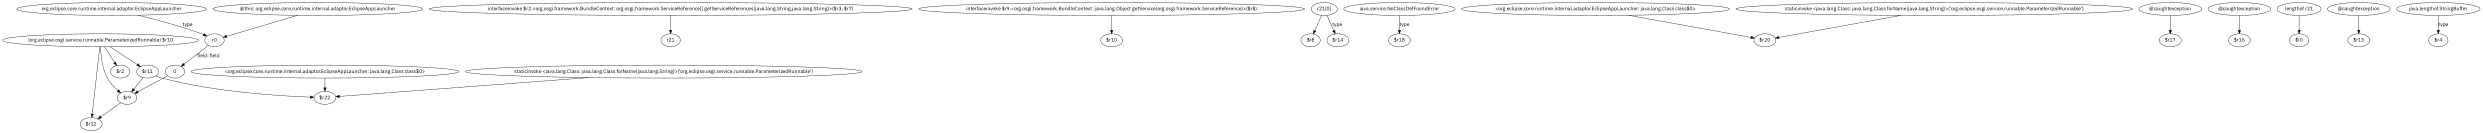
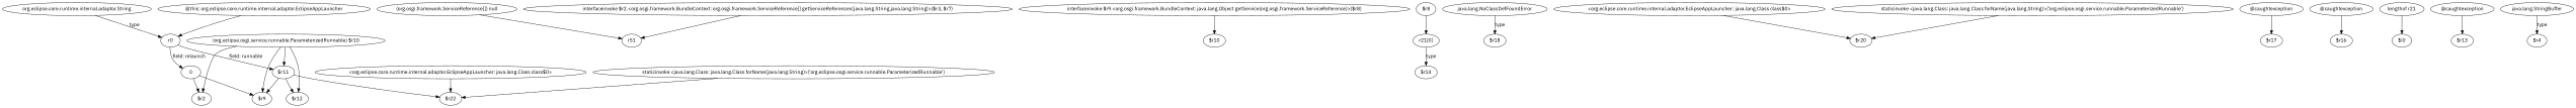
  digraph {
    fontname="IBM Plex Sans"
    node [fontname="IBM Plex Sans"]
    edge [fontname="IBM Plex Sans"]
    n1 [label=0]
    n2 [label="$r2"]
    n3 [label="$r9"]
    n4 [label="$r12"]
    n5 [label="(org.eclipse.osgi.service.runnable.ParameterizedRunnable) $r10"]
    n6 [label="$r11"]
    n7 [label="$r22"]
    n8 [label="<org.eclipse.core.runtime.internal.adaptor.EclipseAppLauncher: java.lang.Class class$0>"]
-   n10 [label=r21]
+   n9 [label="(org.osgi.framework.ServiceReference[]) null"]
+   n10 [label=r51]
    n11 [label="interfaceinvoke $r9.<org.osgi.framework.BundleContext: java.lang.Object getService(org.osgi.framework.ServiceReference)>($r8)"]
    n12 [label="$r10"]
    n13 [label="r21[0]"]
    n14 [label="$r8"]
    n15 [label="$r14"]
-   n16 [label="org.eclipse.core.runtime.internal.adaptor.EclipseAppLauncher"]
+   n16 [label="org.eclipse.core.runtime.internal.adaptor.String"]
    n17 [label=r0]
-   n18 [label="java.service.NoClassDefFoundError"]
+   n18 [label="java.lang.NoClassDefFoundError"]
    n19 [label="$r18"]
    n20 [label="interfaceinvoke $r2.<org.osgi.framework.BundleContext: org.osgi.framework.ServiceReference[] getServiceReferences(java.lang.String,java.lang.String)>($r3, $r7)"]
    n21 [label="@this: org.eclipse.core.runtime.internal.adaptor.EclipseAppLauncher"]
    n22 [label="<org.eclipse.core.runtime.internal.adaptor.EclipseAppLauncher: java.lang.Class class$0>"]
    n23 [label="$r20"]
    n24 [label="@caughtexception"]
    n25 [label="$r17"]
    n26 [label="@caughtexception"]
    n27 [label="$r16"]
    n28 [label="staticinvoke <java.lang.Class: java.lang.Class forName(java.lang.String)>('org.eclipse.osgi.service.runnable.ParameterizedRunnable')"]
    n29 [label="lengthof r21"]
    n30 [label="$i0"]
    n31 [label="staticinvoke <java.lang.Class: java.lang.Class forName(java.lang.String)>('org.eclipse.osgi.service.runnable.ParameterizedRunnable')"]
    n32 [label="@caughtexception"]
    n33 [label="$r13"]
-   n34 [label="java.lengthof.StringBuffer"]
+   n34 [label="java.lang.StringBuffer"]
    n35 [label="$r4"]
+   n1 -> n2
    n1 -> n3
    n5 -> n2
    n5 -> n3
    n5 -> n4
    n5 -> n6
    n6 -> n3
-   n3 -> n4
+   n6 -> n4
    n6 -> n7
    n8 -> n7
+   n9 -> n10
    n11 -> n12
-   n13 -> n14
+   n14 -> n13
    n13 -> n15 [label=type]
    n16 -> n17 [label=type]
-   n17 -> n1 [label="field: field"]
+   n17 -> n1 [label="field: relaunch"]
+   n17 -> n6 [label="field: runnable"]
    n18 -> n19 [label=type]
    n20 -> n10
    n21 -> n17
    n22 -> n23
    n24 -> n25
    n26 -> n27
    n28 -> n23
    n29 -> n30
    n31 -> n7
    n32 -> n33
    n34 -> n35 [label=type]
  }
